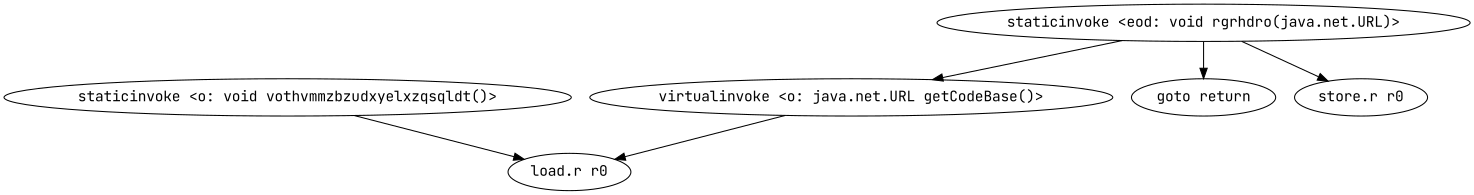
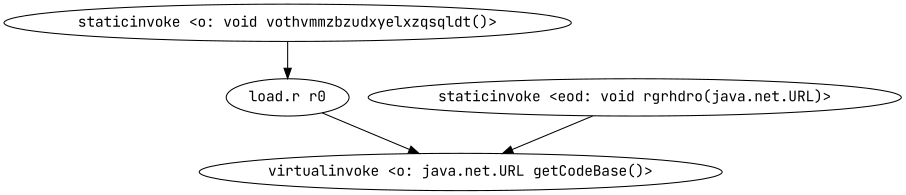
  digraph {
    fontname="JetBrains Mono"
    node [fontname="JetBrains Mono"]
    edge [fontname="JetBrains Mono"]
    "staticinvoke <o: void vothvmmzbzudxyelxzqsqldt()>"
    "load.r r0"
    "virtualinvoke <o: java.net.URL getCodeBase()>"
    "staticinvoke <eod: void rgrhdro(java.net.URL)>"
-   "goto return"
-   "store.r r0"
    "staticinvoke <o: void vothvmmzbzudxyelxzqsqldt()>" -> "load.r r0"
-   "virtualinvoke <o: java.net.URL getCodeBase()>" -> "load.r r0"
+   "load.r r0" -> "virtualinvoke <o: java.net.URL getCodeBase()>"
    "staticinvoke <eod: void rgrhdro(java.net.URL)>" -> "virtualinvoke <o: java.net.URL getCodeBase()>"
-   "staticinvoke <eod: void rgrhdro(java.net.URL)>" -> "goto return"
-   "staticinvoke <eod: void rgrhdro(java.net.URL)>" -> "store.r r0"
  }
